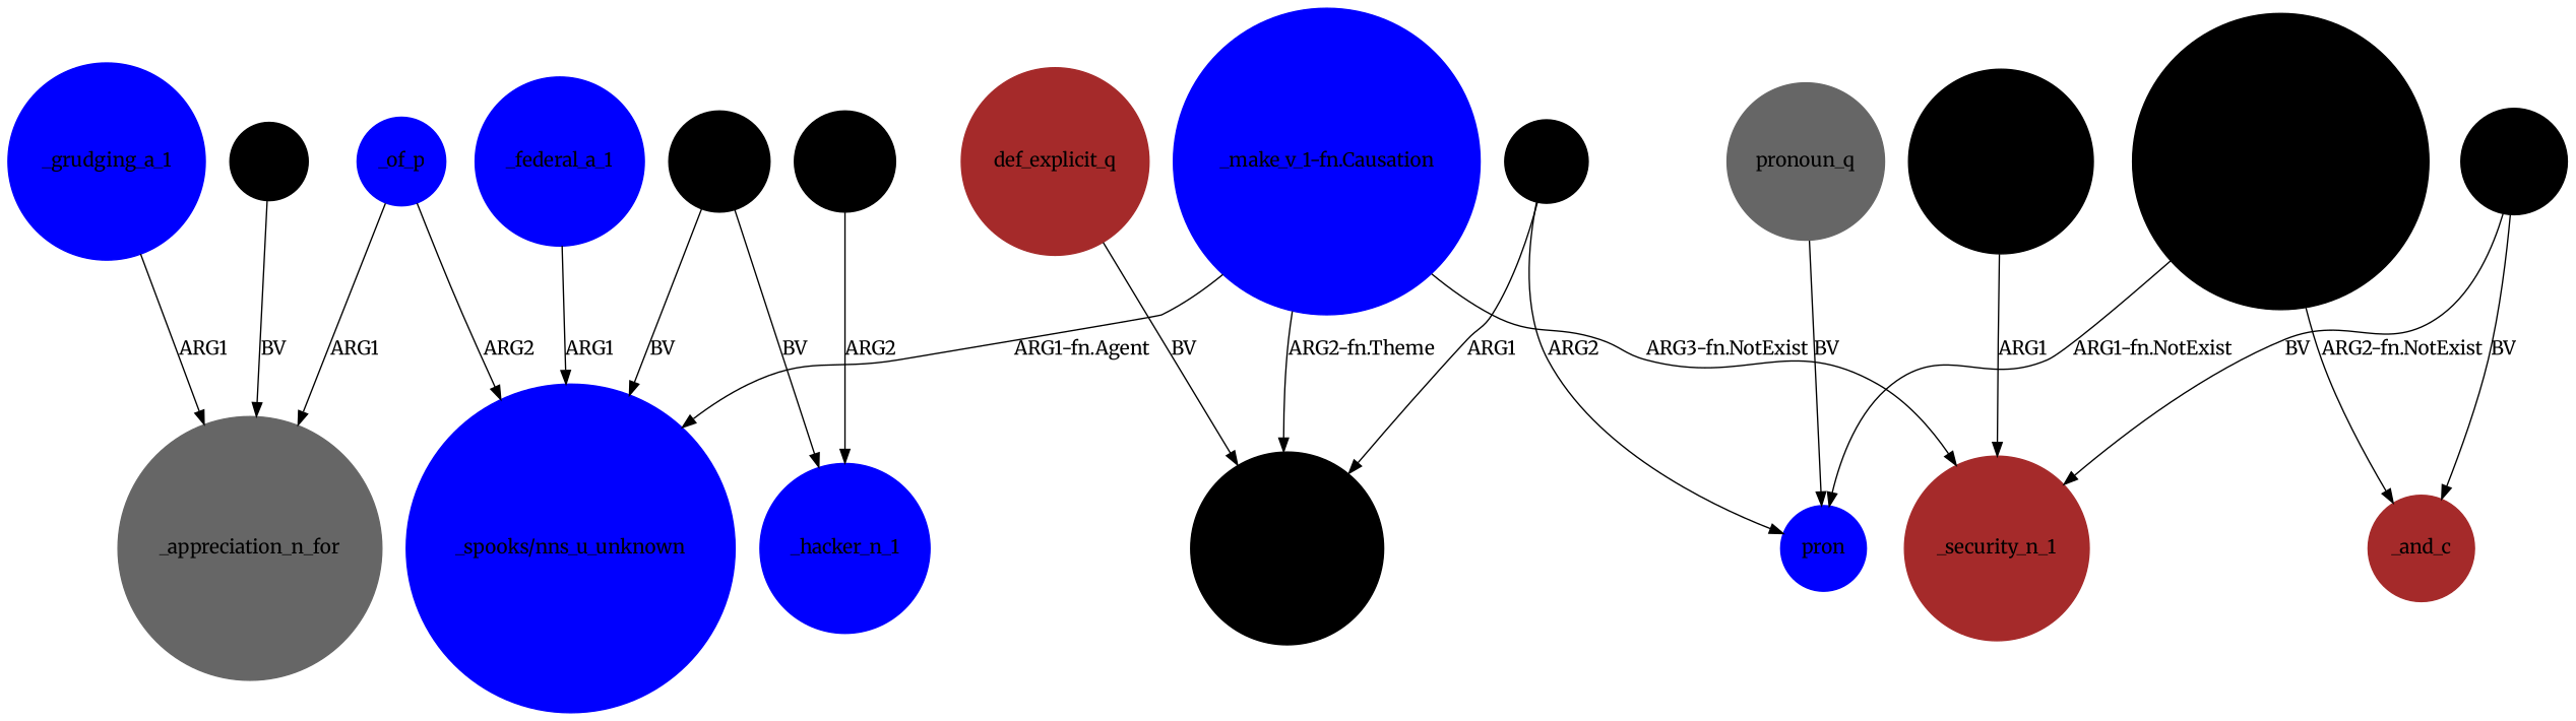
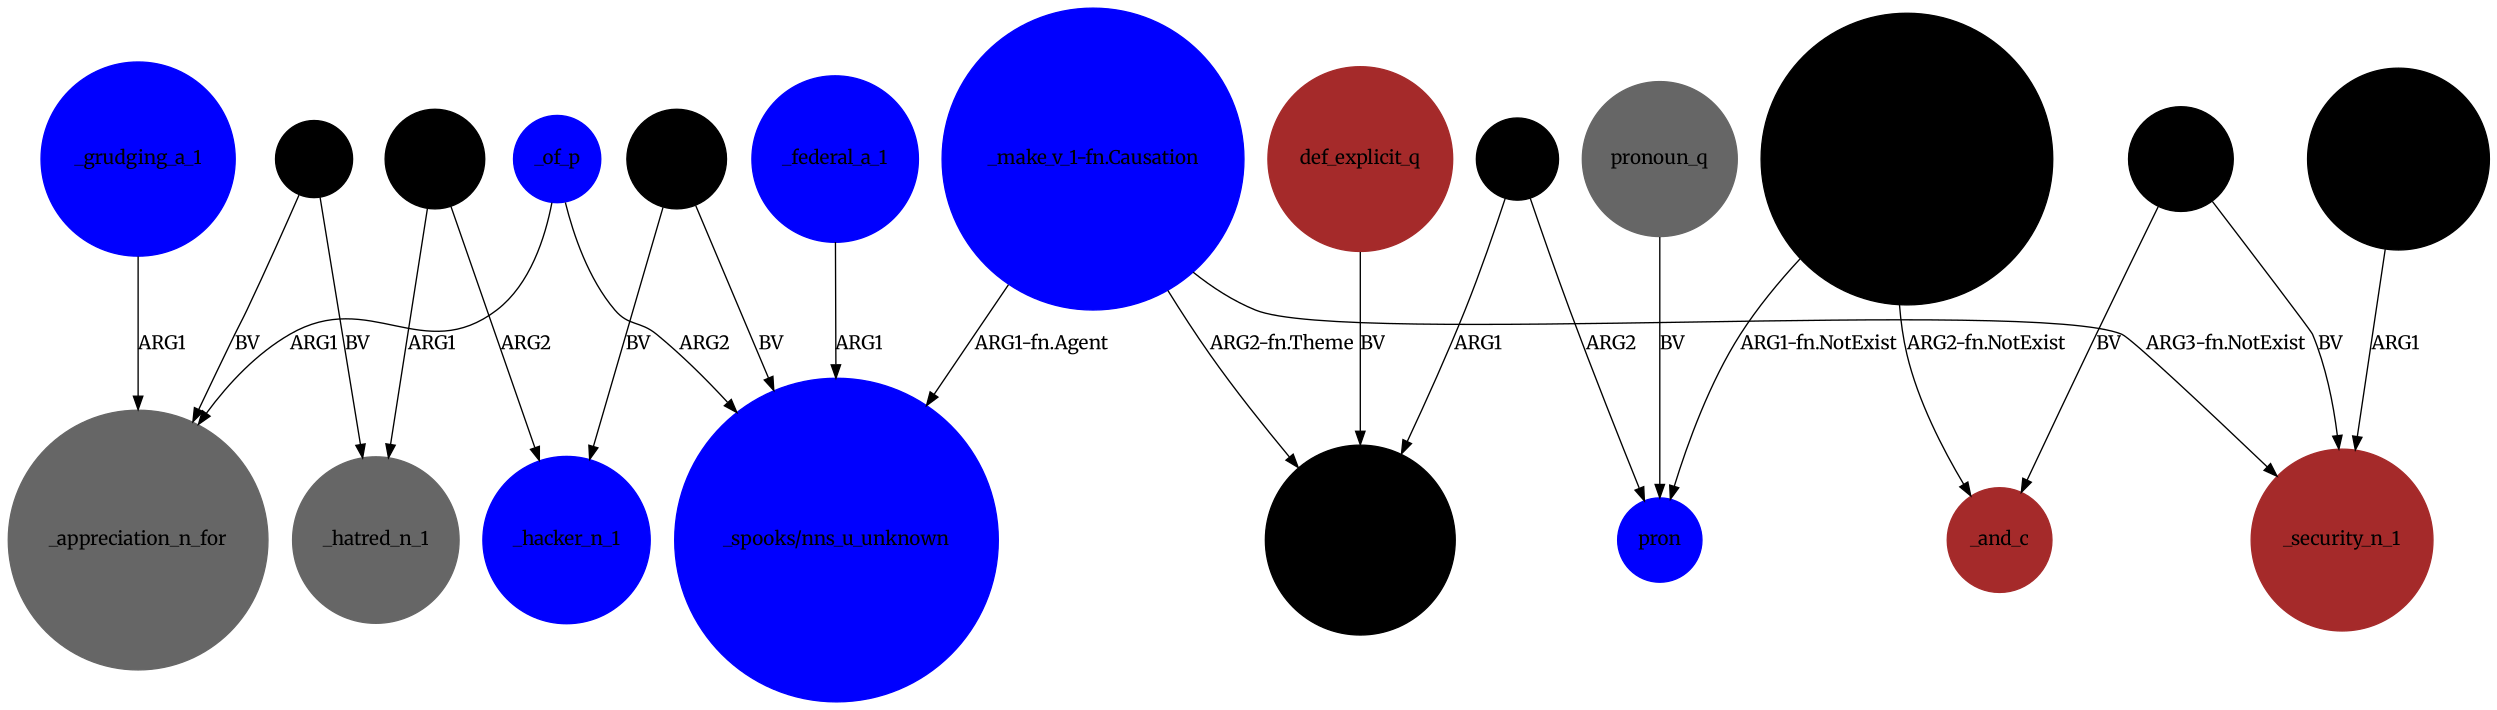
  digraph {
    fontname=Merriweather
    node [shape=circle style=filled color=black fontname=Merriweather]
    edge [fontname=Merriweather]
    _grudging_a_1 [color=blue]
    _appreciation_n_for [color=gray40]
    "_make_v_1-fn.Causation" [color=blue]
    _business_n_1
    "_spooks/nns_u_unknown" [color=blue]
    _security_n_1 [color=brown]
    poss
    pron [color=blue]
    _a_q
+   _hatred_n_1 [color=gray40]
    _national_a_1
    _for_p
    _hacker_n_1 [color=blue]
    _of_p [color=blue]
    "_develop_v_cause-fn.IN"
    _and_c [color=brown]
    _federal_a_1 [color=blue]
    pronoun_q [color=gray40]
    _the_q
    udef_q
    def_explicit_q [color=brown]
    _grudging_a_1 -> _appreciation_n_for [label=ARG1]
    "_make_v_1-fn.Causation" -> _business_n_1 [label="ARG2-fn.Theme"]
    "_make_v_1-fn.Causation" -> "_spooks/nns_u_unknown" [label="ARG1-fn.Agent"]
    "_make_v_1-fn.Causation" -> _security_n_1 [label="ARG3-fn.NotExist"]
    poss -> _business_n_1 [label=ARG1]
    poss -> pron [label=ARG2]
    _a_q -> _appreciation_n_for [label=BV]
+   _a_q -> _hatred_n_1 [label=BV]
    _national_a_1 -> _security_n_1 [label=ARG1]
+   _for_p -> _hatred_n_1 [label=ARG1]
    _for_p -> _hacker_n_1 [label=ARG2]
    _of_p -> _appreciation_n_for [label=ARG1]
    _of_p -> "_spooks/nns_u_unknown" [label=ARG2]
    "_develop_v_cause-fn.IN" -> pron [label="ARG1-fn.NotExist"]
    "_develop_v_cause-fn.IN" -> _and_c [label="ARG2-fn.NotExist"]
    _federal_a_1 -> "_spooks/nns_u_unknown" [label=ARG1]
    pronoun_q -> pron [label=BV]
    _the_q -> "_spooks/nns_u_unknown" [label=BV]
    _the_q -> _hacker_n_1 [label=BV]
    udef_q -> _security_n_1 [label=BV]
    udef_q -> _and_c [label=BV]
    def_explicit_q -> _business_n_1 [label=BV]
  }
